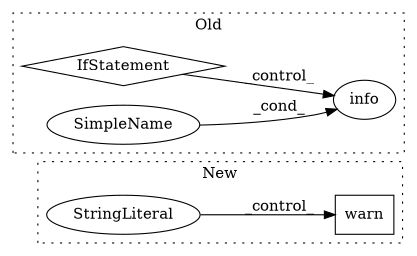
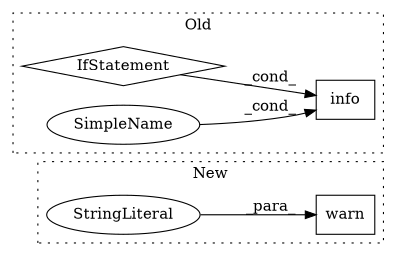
  digraph {
    rankdir=LR
    node [a=32 l="5,1" shape=box]
    n1 [label=warn s="33449,33514"]
    n2 [a=45 l=60 label=StringLiteral s=33454 shape=ellipse]
-   n3 [label=info s="33392,33429" shape=ellipse]
+   n3 [label=info s="33392,33429"]
    n4 [a=25 l="4,2" label=IfStatement s="33135,33151" shape=diamond]
    n5 [a=42 label=SimpleName shape=ellipse l=""]
    subgraph cluster_1 {
      label=New
      style=dotted
      n1
      n2
    }
    subgraph cluster_2 {
      label=Old
      style=dotted
      n3
      n4
      n5
    }
-   n2 -> n1 [label=_control_]
-   n4 -> n3 [label=_control_]
+   n2 -> n1 [label=_para_]
+   n4 -> n3 [label=_cond_]
    n5 -> n3 [label=_cond_]
  }
